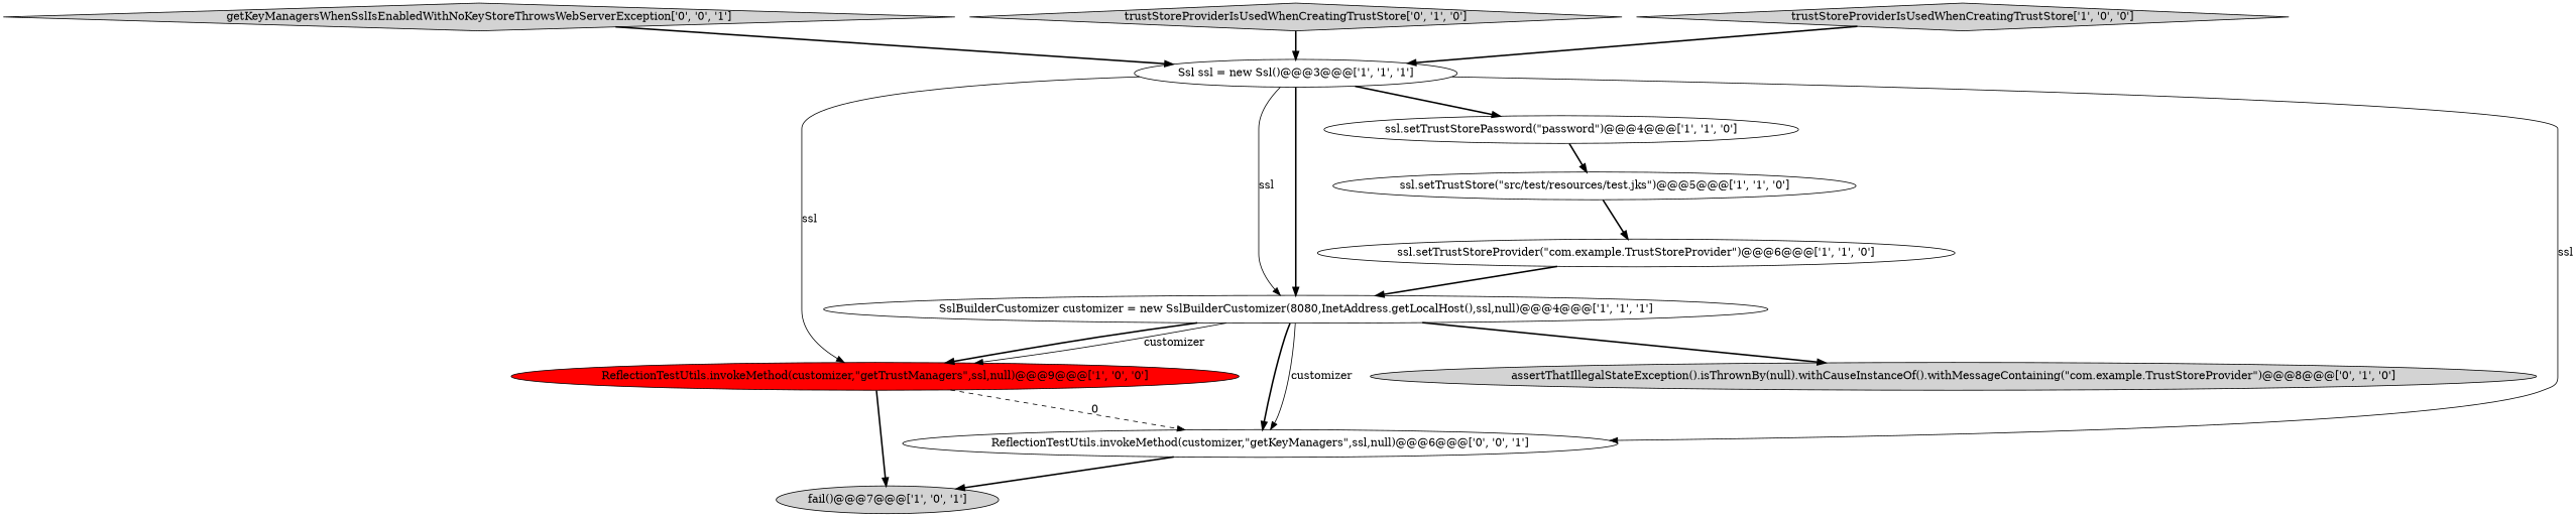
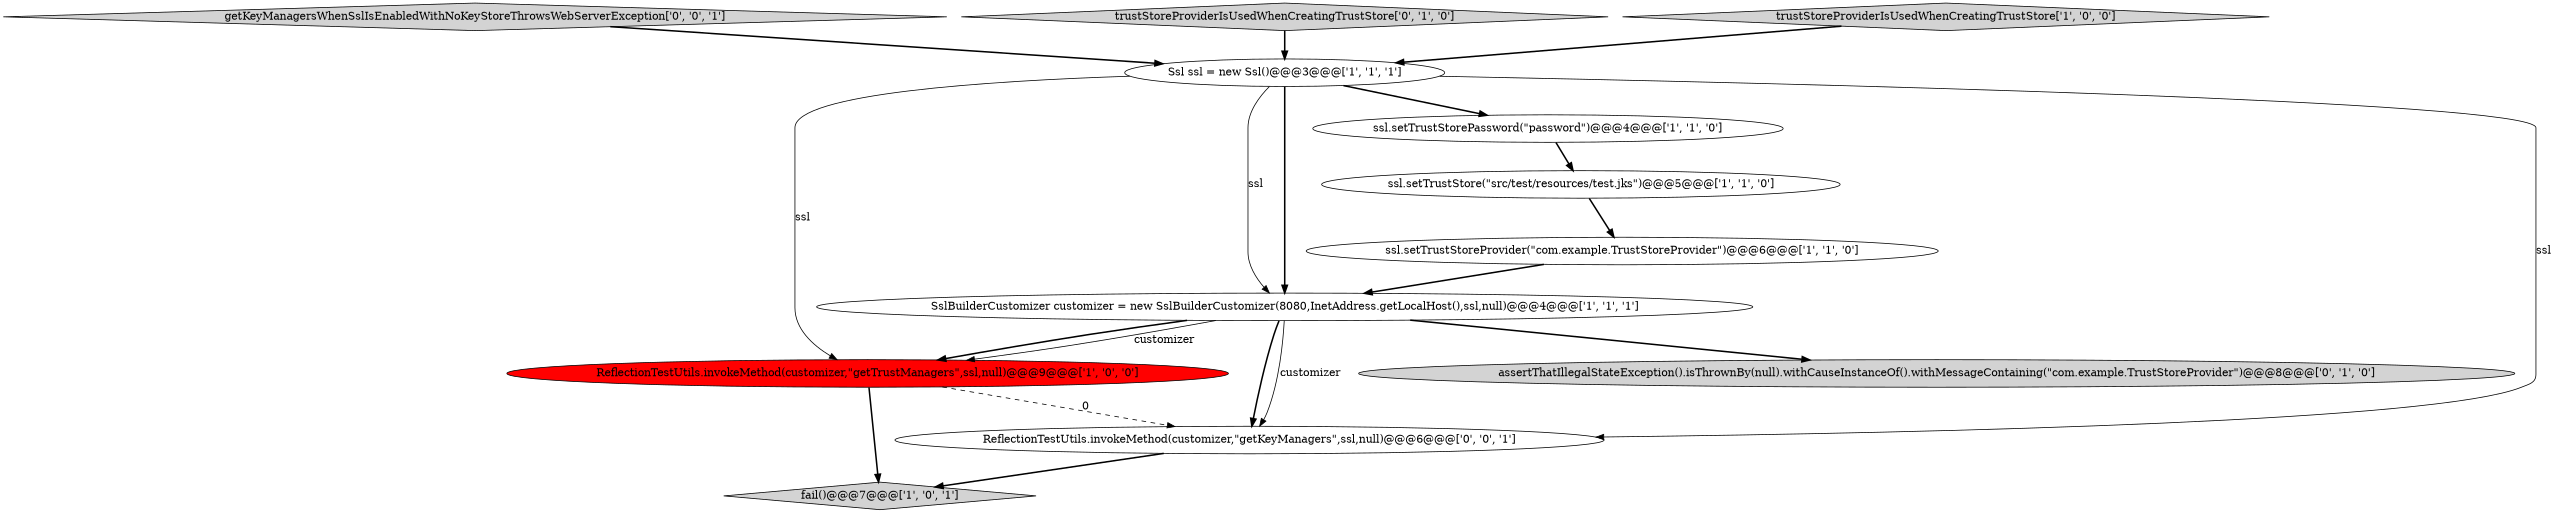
  digraph {
    node [fillcolor=white shape=ellipse style=filled]
    edge [style=bold]
-   n1 [fillcolor=lightgray label="fail()@@@7@@@['1', '0', '1']"]
+   n1 [fillcolor=lightgray label="fail()@@@7@@@['1', '0', '1']" shape=diamond]
    n2 [fillcolor=lightgray label="assertThatIllegalStateException().isThrownBy(null).withCauseInstanceOf().withMessageContaining(\"com.example.TrustStoreProvider\")@@@8@@@['0', '1', '0']"]
    n3 [fillcolor=lightgray label="getKeyManagersWhenSslIsEnabledWithNoKeyStoreThrowsWebServerException['0', '0', '1']" shape=diamond]
    n4 [label="Ssl ssl = new Ssl()@@@3@@@['1', '1', '1']"]
    n5 [fillcolor=red label="ReflectionTestUtils.invokeMethod(customizer,\"getTrustManagers\",ssl,null)@@@9@@@['1', '0', '0']"]
    n6 [label="ReflectionTestUtils.invokeMethod(customizer,\"getKeyManagers\",ssl,null)@@@6@@@['0', '0', '1']"]
    n7 [label="ssl.setTrustStoreProvider(\"com.example.TrustStoreProvider\")@@@6@@@['1', '1', '0']"]
    n8 [label="SslBuilderCustomizer customizer = new SslBuilderCustomizer(8080,InetAddress.getLocalHost(),ssl,null)@@@4@@@['1', '1', '1']"]
    n9 [label="ssl.setTrustStorePassword(\"password\")@@@4@@@['1', '1', '0']"]
    n10 [label="ssl.setTrustStore(\"src/test/resources/test.jks\")@@@5@@@['1', '1', '0']"]
    n11 [fillcolor=lightgray label="trustStoreProviderIsUsedWhenCreatingTrustStore['0', '1', '0']" shape=diamond]
    n12 [fillcolor=lightgray label="trustStoreProviderIsUsedWhenCreatingTrustStore['1', '0', '0']" shape=diamond]
    n3 -> n4
    n4 -> n5 [label=ssl style=solid]
    n4 -> n6 [label=ssl style=solid]
    n4 -> n8 [label=ssl style=solid]
    n4 -> n8
    n4 -> n9
    n5 -> n1
    n5 -> n6 [label=0 style=dashed]
    n6 -> n1
    n7 -> n8
    n8 -> n2
    n8 -> n5
    n8 -> n5 [label=customizer style=solid]
    n8 -> n6
    n8 -> n6 [label=customizer style=solid]
    n9 -> n10
    n10 -> n7
    n11 -> n4
    n12 -> n4
  }
